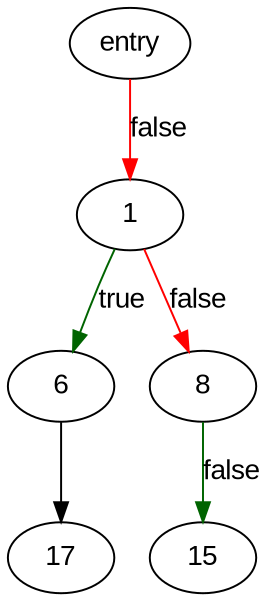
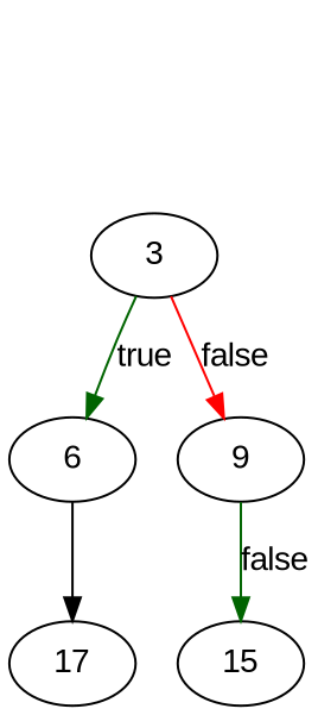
  digraph {
    fontname="Liberation Sans"
    node [fontname="Liberation Sans"]
    edge [color=red fontname="Liberation Sans"]
-   n1 [label=entry]
-   3 [label=1]
+   3
    6
-   8
+   8 [label=9]
    17
    15
-   n1 -> 3 [label=false]
    3 -> 6 [color=darkgreen label=true]
    3 -> 8 [label=false]
    6 -> 17 [color=""]
    8 -> 15 [color=darkgreen label=false]
  }
